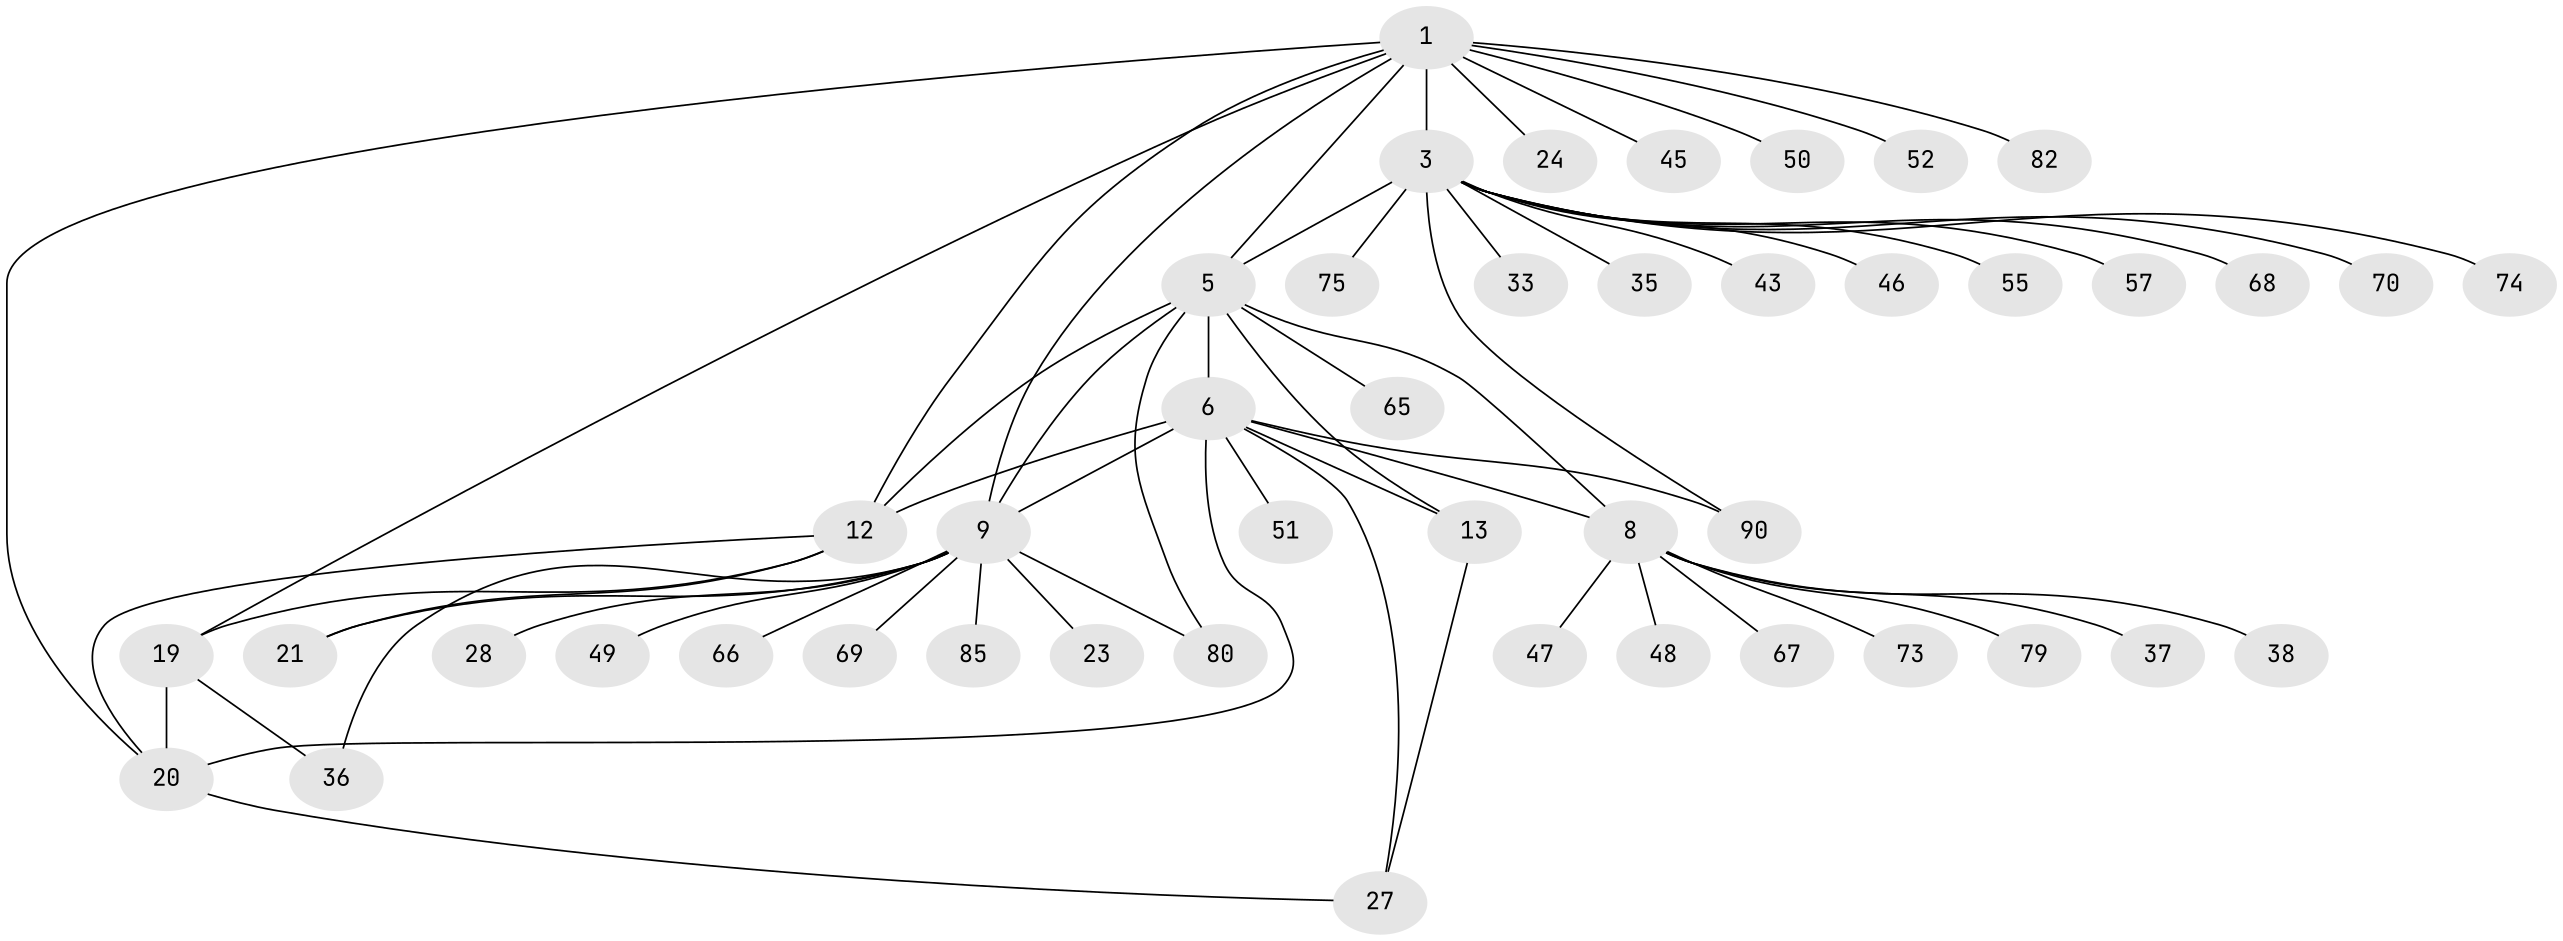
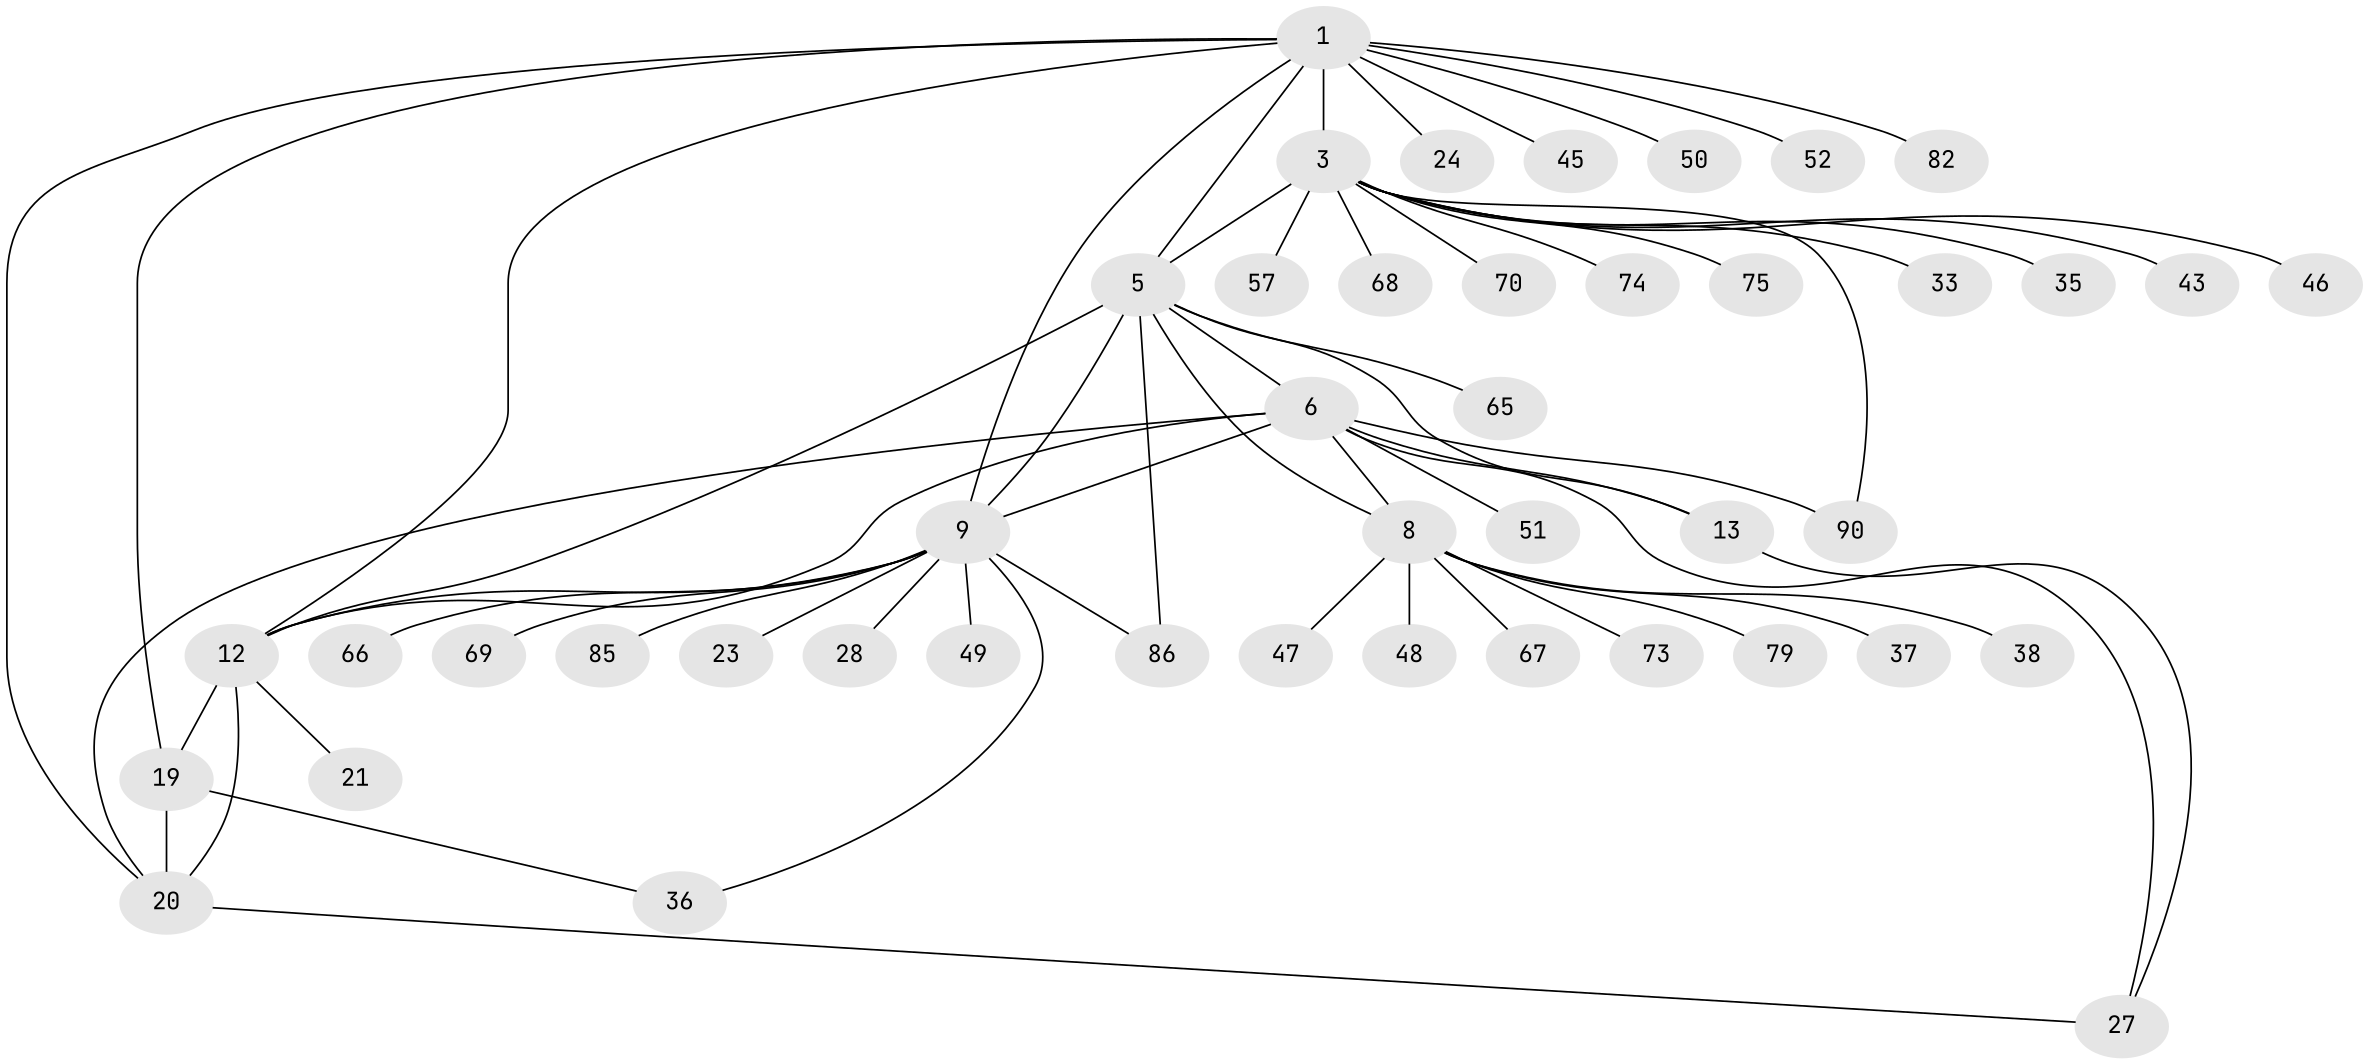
  graph {
    fontname="JetBrains Mono"
    node [color=gray90 fontname="JetBrains Mono" style=filled]
    edge [fontname="JetBrains Mono"]
    1 [super="+17+44+2+41"]
    3 [super="+4+14"]
    5 [super="+7+16"]
    9 [super="+22"]
    12 [super="+29+18+60"]
    19 [super="+25+56+21"]
    20 [super="+39+26+76+54"]
    24
    45
    50
    52
    82
    33
    35
    43
    46
-   55 [super="+88"]
    57
    68
    70
    74
    75
    90
    13 [super="+15"]
    6 [super="+10"]
    8 [super="+32"]
    65 [super="+71"]
-   86 [label=80]
+   86
    23
    28
    36
    49
    66 [super="+80"]
    69
    85
    n36 [label=21]
    27 [super="+83+63"]
    51
    37
    38
    47
    48
    67
    73
    79
    1 -- 3 [weight=4]
    1 -- 5
    1 -- 9 [weight=3]
    1 -- 12
    1 -- 19
    1 -- 20
    1 -- 24
    1 -- 45
    1 -- 50
    1 -- 52
    1 -- 82
    3 -- 5
    3 -- 33
    3 -- 35
    3 -- 43
    3 -- 46
-   3 -- 55
    3 -- 57
    3 -- 68
    3 -- 70
    3 -- 74
    3 -- 75
    3 -- 90
    5 -- 9
    5 -- 12
    5 -- 13 [weight=2]
    5 -- 6 [weight=2]
    5 -- 8 [weight=2]
    5 -- 65
    5 -- 86
-   9 -- n36
+   9 -- 12
    9 -- 86
    9 -- 23
    9 -- 28
    9 -- 36
    9 -- 49
    9 -- 66
    9 -- 69
    9 -- 85
    12 -- 19
    12 -- 20
    12 -- n36
    19 -- 20
    19 -- 36
    20 -- 27
    13 -- 27
    6 -- 9 [weight=2]
    6 -- 12 [weight=2]
    6 -- 20
    6 -- 90
    6 -- 13
    6 -- 8
    6 -- 27
    6 -- 51
    8 -- 37
    8 -- 38
    8 -- 47
    8 -- 48
    8 -- 67
    8 -- 73
    8 -- 79
  }
